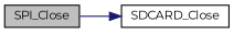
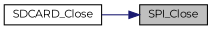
  digraph {
    rankdir=RL
    fontname=Montserrat
    node [color=black fontname=Montserrat fontsize=10 shape=record style=filled]
    n1 [fillcolor=grey75 fontcolor=black height=0.2 label=SPI_Close width=0.4]
    n2 [fillcolor=white height=0.2 label=SDCARD_Close width=0.4]
-   n2 -> n1 [color=midnightblue dir=back fontname=Montserrat fontsize=10 labelfontname=Helvetica labelfontsize=10 style=solid]
+   n1 -> n2 [color=midnightblue dir=back fontname=Montserrat fontsize=10 labelfontname=Helvetica labelfontsize=10 style=solid]
  }
